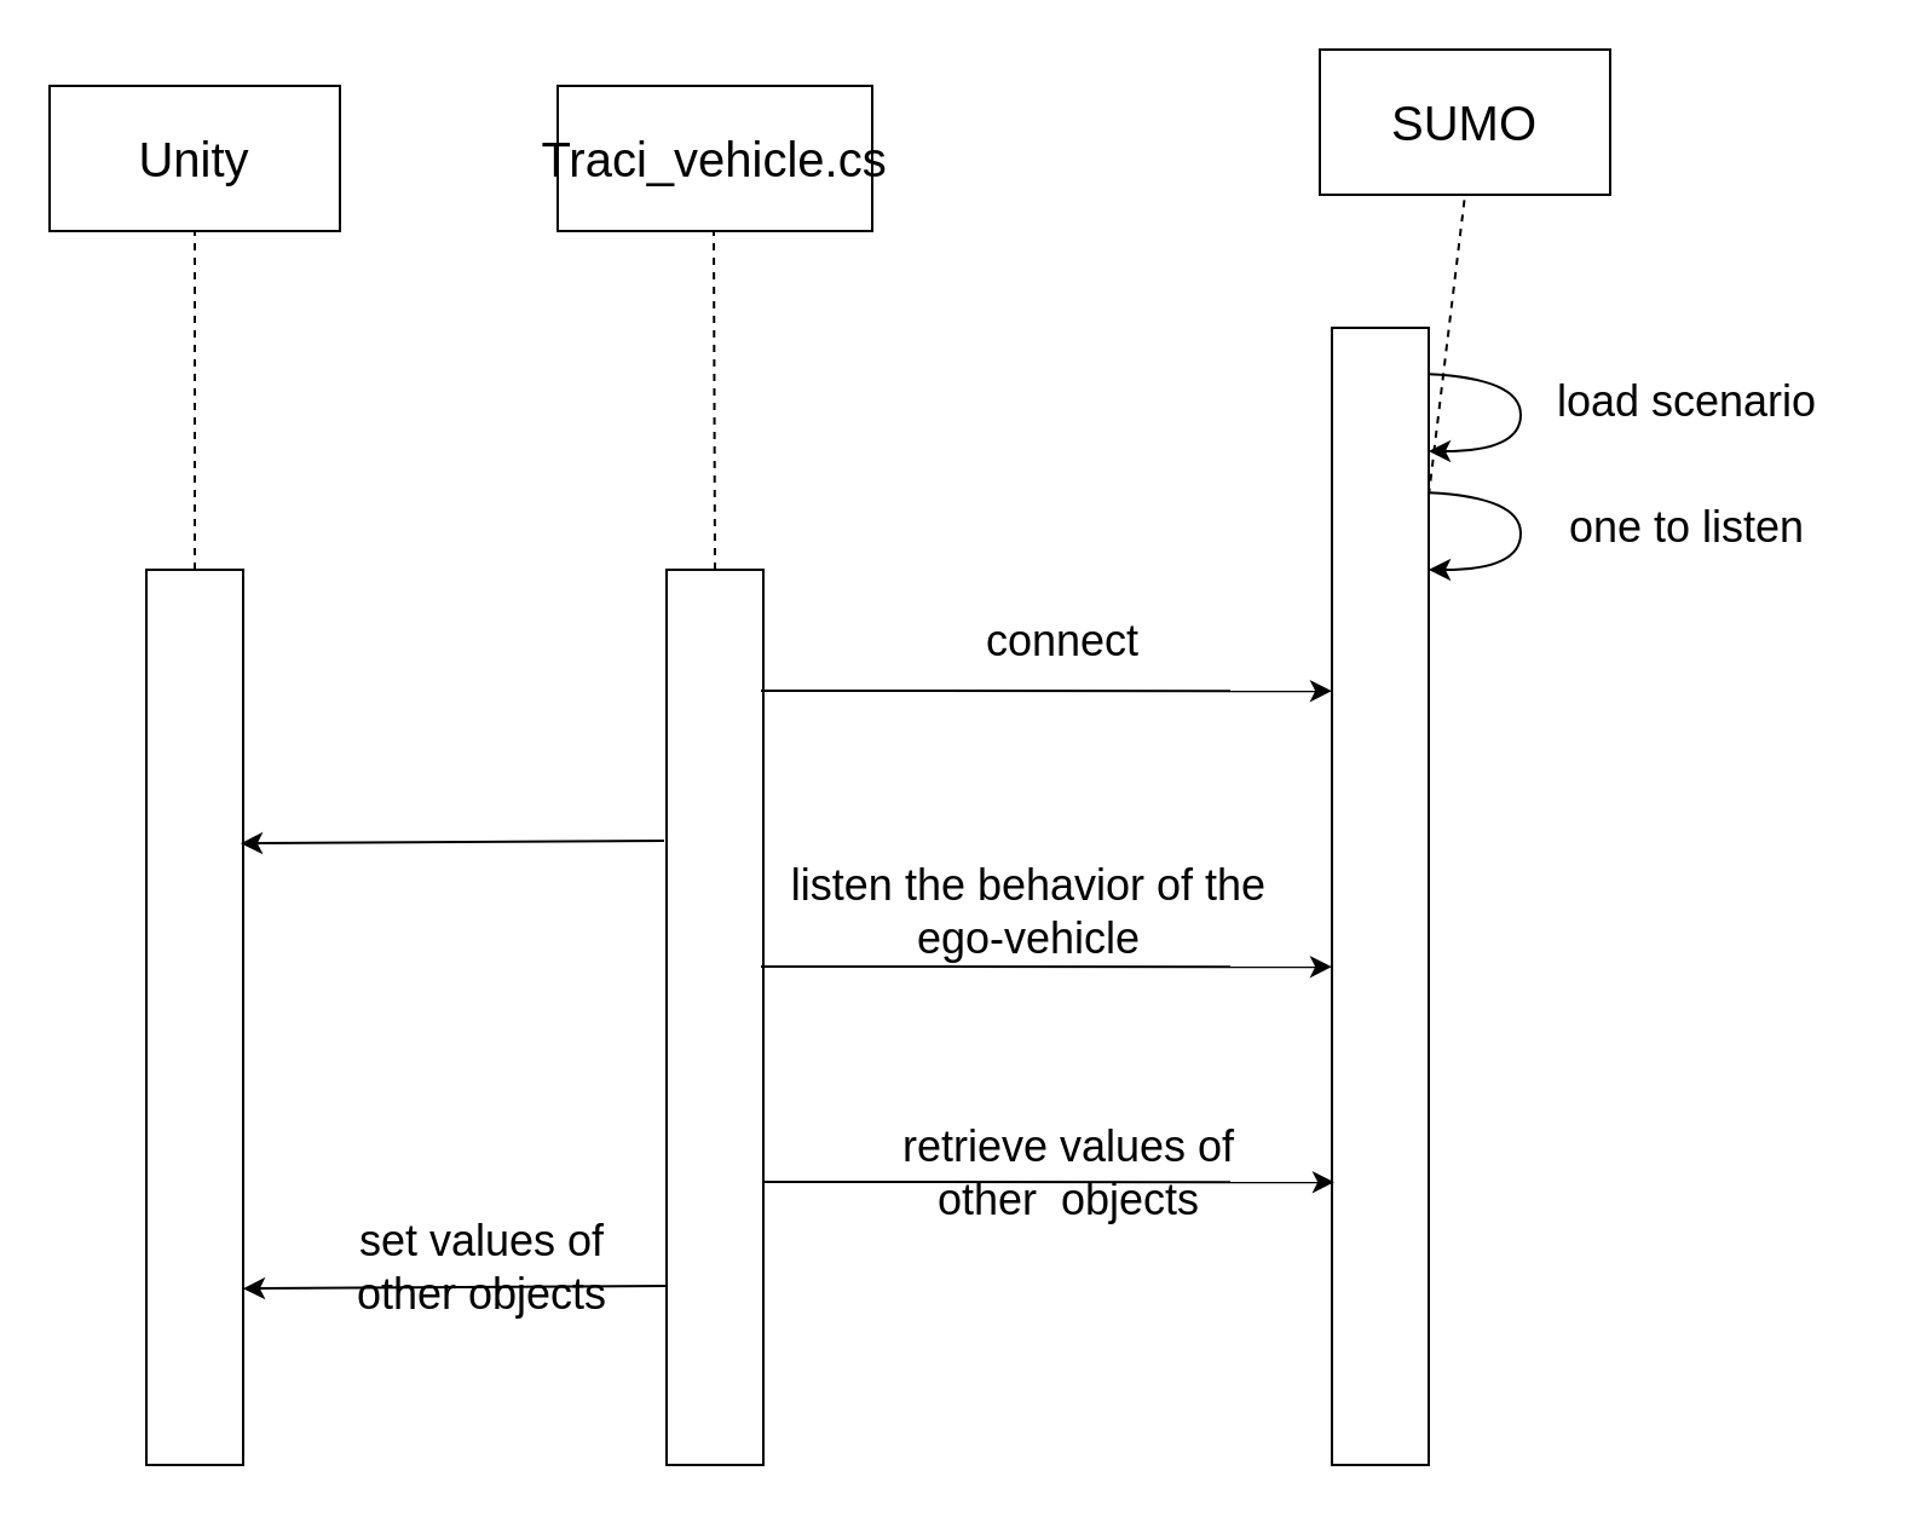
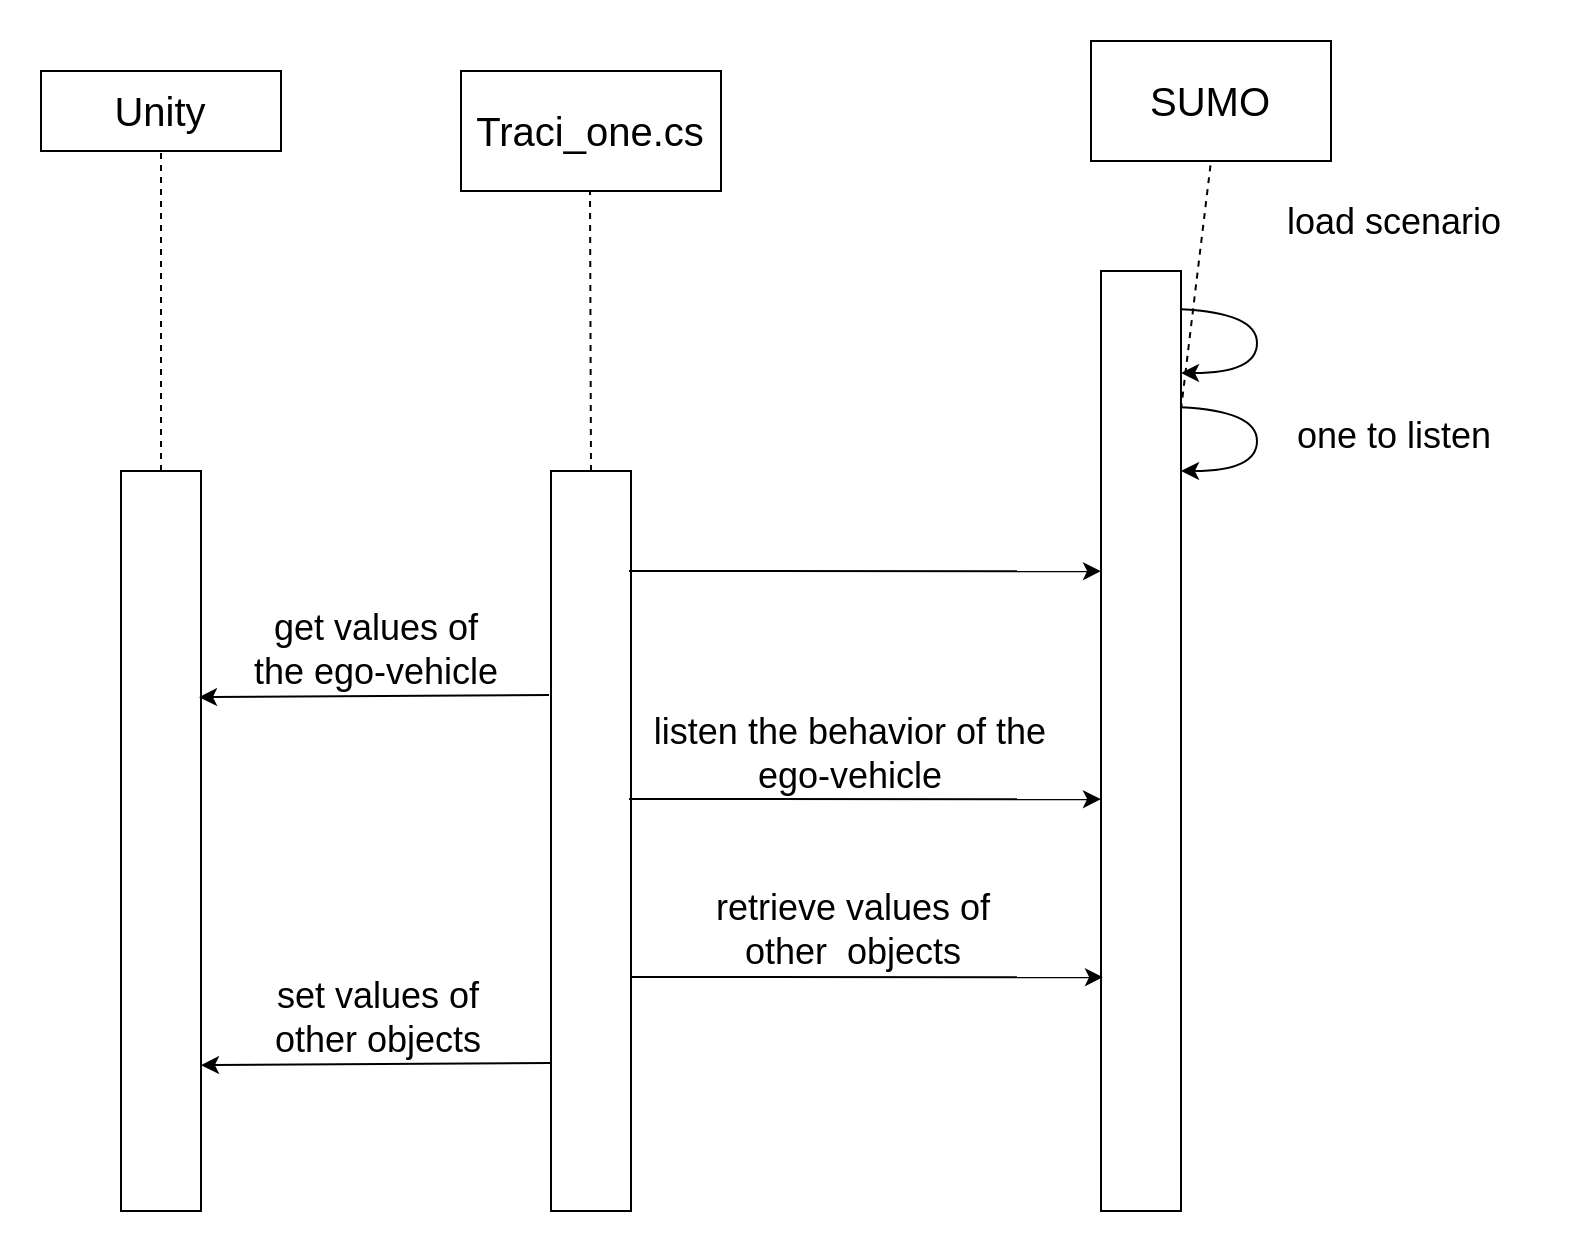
  <mxCell id="0" />
  <mxCell id="1" parent="0" />
  <mxCell id="2" value="&lt;font style=&quot;font-size: 20px&quot;&gt;SUMO&lt;/font&gt;" style="rounded=0;whiteSpace=wrap;html=1;" parent="1" vertex="1"><mxGeometry x="545" y="20" width="120" height="60" as="geometry" /></mxCell>
  <mxCell id="3" value="" style="whiteSpace=wrap;html=1;rounded=0;" parent="1" vertex="1"><mxGeometry x="550" y="135" width="40" height="470" as="geometry" /></mxCell>
  <mxCell id="4" value="" style="curved=1;endArrow=classic;html=1;exitX=1.05;exitY=0.055;exitDx=0;exitDy=0;exitPerimeter=0;" parent="1" edge="1"><mxGeometry width="50" height="50" relative="1" as="geometry"><mxPoint x="590" y="154.15" as="sourcePoint" /><mxPoint x="590" y="186" as="targetPoint" /><Array as="points"><mxPoint x="628" y="156" /><mxPoint x="628" y="186" /></Array></mxGeometry></mxCell>
- <mxCell id="5" value="&lt;font style=&quot;font-size: 18px&quot;&gt;load scenario&lt;/font&gt;" style="text;html=1;strokeColor=none;fillColor=none;align=center;verticalAlign=middle;whiteSpace=wrap;rounded=0;" parent="1" vertex="1"><mxGeometry x="627" y="156" width="140" height="20" as="geometry" /></mxCell>
+ <mxCell id="5" value="&lt;font style=&quot;font-size: 18px&quot;&gt;load scenario&lt;/font&gt;" style="text;html=1;strokeColor=none;fillColor=none;align=center;verticalAlign=middle;whiteSpace=wrap;rounded=0;" parent="1" vertex="1"><mxGeometry x="627" y="101" width="140" height="20" as="geometry" /></mxCell>
  <mxCell id="6" value="" style="curved=1;endArrow=classic;html=1;exitX=1.05;exitY=0.055;exitDx=0;exitDy=0;exitPerimeter=0;" parent="1" edge="1"><mxGeometry width="50" height="50" relative="1" as="geometry"><mxPoint x="590" y="203.15" as="sourcePoint" /><mxPoint x="590" y="235" as="targetPoint" /><Array as="points"><mxPoint x="628" y="205" /><mxPoint x="628" y="235" /></Array></mxGeometry></mxCell>
  <mxCell id="7" value="&lt;font style=&quot;font-size: 18px&quot;&gt;one to listen&lt;/font&gt;" style="text;html=1;strokeColor=none;fillColor=none;align=center;verticalAlign=middle;whiteSpace=wrap;rounded=0;" parent="1" vertex="1"><mxGeometry x="632" y="208" width="130" height="20" as="geometry" /></mxCell>
- <mxCell id="8" value="&lt;font style=&quot;font-size: 20px&quot;&gt;Traci_vehicle.cs&lt;/font&gt;" style="rounded=0;whiteSpace=wrap;html=1;" parent="1" vertex="1"><mxGeometry x="230" y="35" width="130" height="60" as="geometry" /></mxCell>
+ <mxCell id="8" value="&lt;font style=&quot;font-size: 20px&quot;&gt;Traci_one.cs&lt;/font&gt;" style="rounded=0;whiteSpace=wrap;html=1;" parent="1" vertex="1"><mxGeometry x="230" y="35" width="130" height="60" as="geometry" /></mxCell>
  <mxCell id="9" value="" style="endArrow=none;dashed=1;html=1;exitX=0.5;exitY=0;exitDx=0;exitDy=0;" parent="1" source="10" edge="1"><mxGeometry width="50" height="50" relative="1" as="geometry"><mxPoint x="294.5" y="145" as="sourcePoint" /><mxPoint x="294.5" y="95" as="targetPoint" /></mxGeometry></mxCell>
  <mxCell id="10" value="" style="whiteSpace=wrap;html=1;rounded=0;" parent="1" vertex="1"><mxGeometry x="275" y="235" width="40" height="370" as="geometry" /></mxCell>
- <mxCell id="11" value="&lt;font style=&quot;font-size: 18px&quot;&gt;connect&lt;/font&gt;" style="text;html=1;strokeColor=none;fillColor=none;align=center;verticalAlign=middle;whiteSpace=wrap;rounded=0;" parent="1" vertex="1"><mxGeometry x="394" y="255" width="90" height="20" as="geometry" /></mxCell>
- <mxCell id="12" value="&lt;font style=&quot;font-size: 18px&quot;&gt;retrieve values of other&amp;nbsp; objects&lt;/font&gt;" style="text;html=1;strokeColor=none;fillColor=none;align=center;verticalAlign=middle;whiteSpace=wrap;rounded=0;" parent="1" vertex="1"><mxGeometry x="358.75" y="475" width="165" height="20" as="geometry" /></mxCell>
- <mxCell id="13" value="&lt;font style=&quot;font-size: 20px&quot;&gt;Unity&lt;/font&gt;" style="rounded=0;whiteSpace=wrap;html=1;" parent="1" vertex="1"><mxGeometry x="20" y="35" width="120" height="60" as="geometry" /></mxCell>
+ <mxCell id="12" value="&lt;font style=&quot;font-size: 18px&quot;&gt;retrieve values of other&amp;nbsp; objects&lt;/font&gt;" style="text;html=1;strokeColor=none;fillColor=none;align=center;verticalAlign=middle;whiteSpace=wrap;rounded=0;" parent="1" vertex="1"><mxGeometry x="343.75" y="455" width="165" height="20" as="geometry" /></mxCell>
+ <mxCell id="13" value="&lt;font style=&quot;font-size: 20px&quot;&gt;Unity&lt;/font&gt;" style="rounded=0;whiteSpace=wrap;html=1;" parent="1" vertex="1"><mxGeometry x="20" y="35" width="120" height="40" as="geometry" /></mxCell>
  <mxCell id="14" value="" style="whiteSpace=wrap;html=1;rounded=0;" parent="1" vertex="1"><mxGeometry x="60" y="235" width="40" height="370" as="geometry" /></mxCell>
  <mxCell id="15" value="" style="endArrow=none;dashed=1;html=1;entryX=0.5;entryY=1;entryDx=0;entryDy=0;" parent="1" source="14" target="13" edge="1"><mxGeometry width="50" height="50" relative="1" as="geometry"><mxPoint x="370" y="395" as="sourcePoint" /><mxPoint x="420" y="345" as="targetPoint" /></mxGeometry></mxCell>
  <mxCell id="16" value="" style="endArrow=classic;html=1;exitX=-0.025;exitY=0.402;exitDx=0;exitDy=0;exitPerimeter=0;entryX=0.975;entryY=0.404;entryDx=0;entryDy=0;entryPerimeter=0;" parent="1" edge="1"><mxGeometry width="50" height="50" relative="1" as="geometry"><mxPoint x="275" y="531.04" as="sourcePoint" /><mxPoint x="100" y="532.08" as="targetPoint" /></mxGeometry></mxCell>
- <mxCell id="17" value="&lt;font style=&quot;font-size: 18px&quot;&gt;set values of other objects&lt;/font&gt;" style="text;html=1;strokeColor=none;fillColor=none;align=center;verticalAlign=middle;whiteSpace=wrap;rounded=0;" parent="1" vertex="1"><mxGeometry x="134" y="514" width="130" height="20" as="geometry" /></mxCell>
+ <mxCell id="17" value="&lt;font style=&quot;font-size: 18px&quot;&gt;set values of other objects&lt;/font&gt;" style="text;html=1;strokeColor=none;fillColor=none;align=center;verticalAlign=middle;whiteSpace=wrap;rounded=0;" parent="1" vertex="1"><mxGeometry x="124" y="499" width="130" height="20" as="geometry" /></mxCell>
  <mxCell id="18" value="" style="endArrow=classic;html=1;exitX=-0.025;exitY=0.402;exitDx=0;exitDy=0;exitPerimeter=0;entryX=0.975;entryY=0.404;entryDx=0;entryDy=0;entryPerimeter=0;" parent="1" edge="1"><mxGeometry width="50" height="50" relative="1" as="geometry"><mxPoint x="274" y="347.04" as="sourcePoint" /><mxPoint x="99" y="348.08" as="targetPoint" /></mxGeometry></mxCell>
+ <mxCell id="19" value="&lt;font style=&quot;font-size: 18px&quot;&gt;get values of the ego-vehicle&lt;/font&gt;" style="text;html=1;strokeColor=none;fillColor=none;align=center;verticalAlign=middle;whiteSpace=wrap;rounded=0;" parent="1" vertex="1"><mxGeometry x="123" y="315" width="130" height="20" as="geometry" /></mxCell>
  <mxCell id="20" value="&lt;font style=&quot;font-size: 18px&quot;&gt;listen the behavior of the ego-vehicle&lt;/font&gt;" style="text;html=1;strokeColor=none;fillColor=none;align=center;verticalAlign=middle;whiteSpace=wrap;rounded=0;" parent="1" vertex="1"><mxGeometry x="319.5" y="367" width="209.5" height="20" as="geometry" /></mxCell>
  <mxCell id="21" value="" style="endArrow=classic;html=1;exitX=0.975;exitY=0.096;exitDx=0;exitDy=0;exitPerimeter=0;" parent="1" edge="1"><mxGeometry width="50" height="50" relative="1" as="geometry"><mxPoint x="315" y="488" as="sourcePoint" /><mxPoint x="551" y="488.08" as="targetPoint" /></mxGeometry></mxCell>
  <mxCell id="22" value="" style="endArrow=classic;html=1;exitX=0.975;exitY=0.096;exitDx=0;exitDy=0;exitPerimeter=0;" parent="1" edge="1"><mxGeometry width="50" height="50" relative="1" as="geometry"><mxPoint x="314" y="399" as="sourcePoint" /><mxPoint x="550" y="399.08" as="targetPoint" /></mxGeometry></mxCell>
  <mxCell id="23" value="" style="endArrow=none;dashed=1;html=1;entryX=0.5;entryY=1;entryDx=0;entryDy=0;" parent="1" source="3" target="2" edge="1"><mxGeometry width="50" height="50" relative="1" as="geometry"><mxPoint x="360" y="305" as="sourcePoint" /><mxPoint x="410" y="255" as="targetPoint" /></mxGeometry></mxCell>
  <mxCell id="24" value="" style="endArrow=classic;html=1;exitX=0.975;exitY=0.096;exitDx=0;exitDy=0;exitPerimeter=0;" parent="1" edge="1"><mxGeometry width="50" height="50" relative="1" as="geometry"><mxPoint x="314" y="285" as="sourcePoint" /><mxPoint x="550" y="285.08" as="targetPoint" /></mxGeometry></mxCell>
